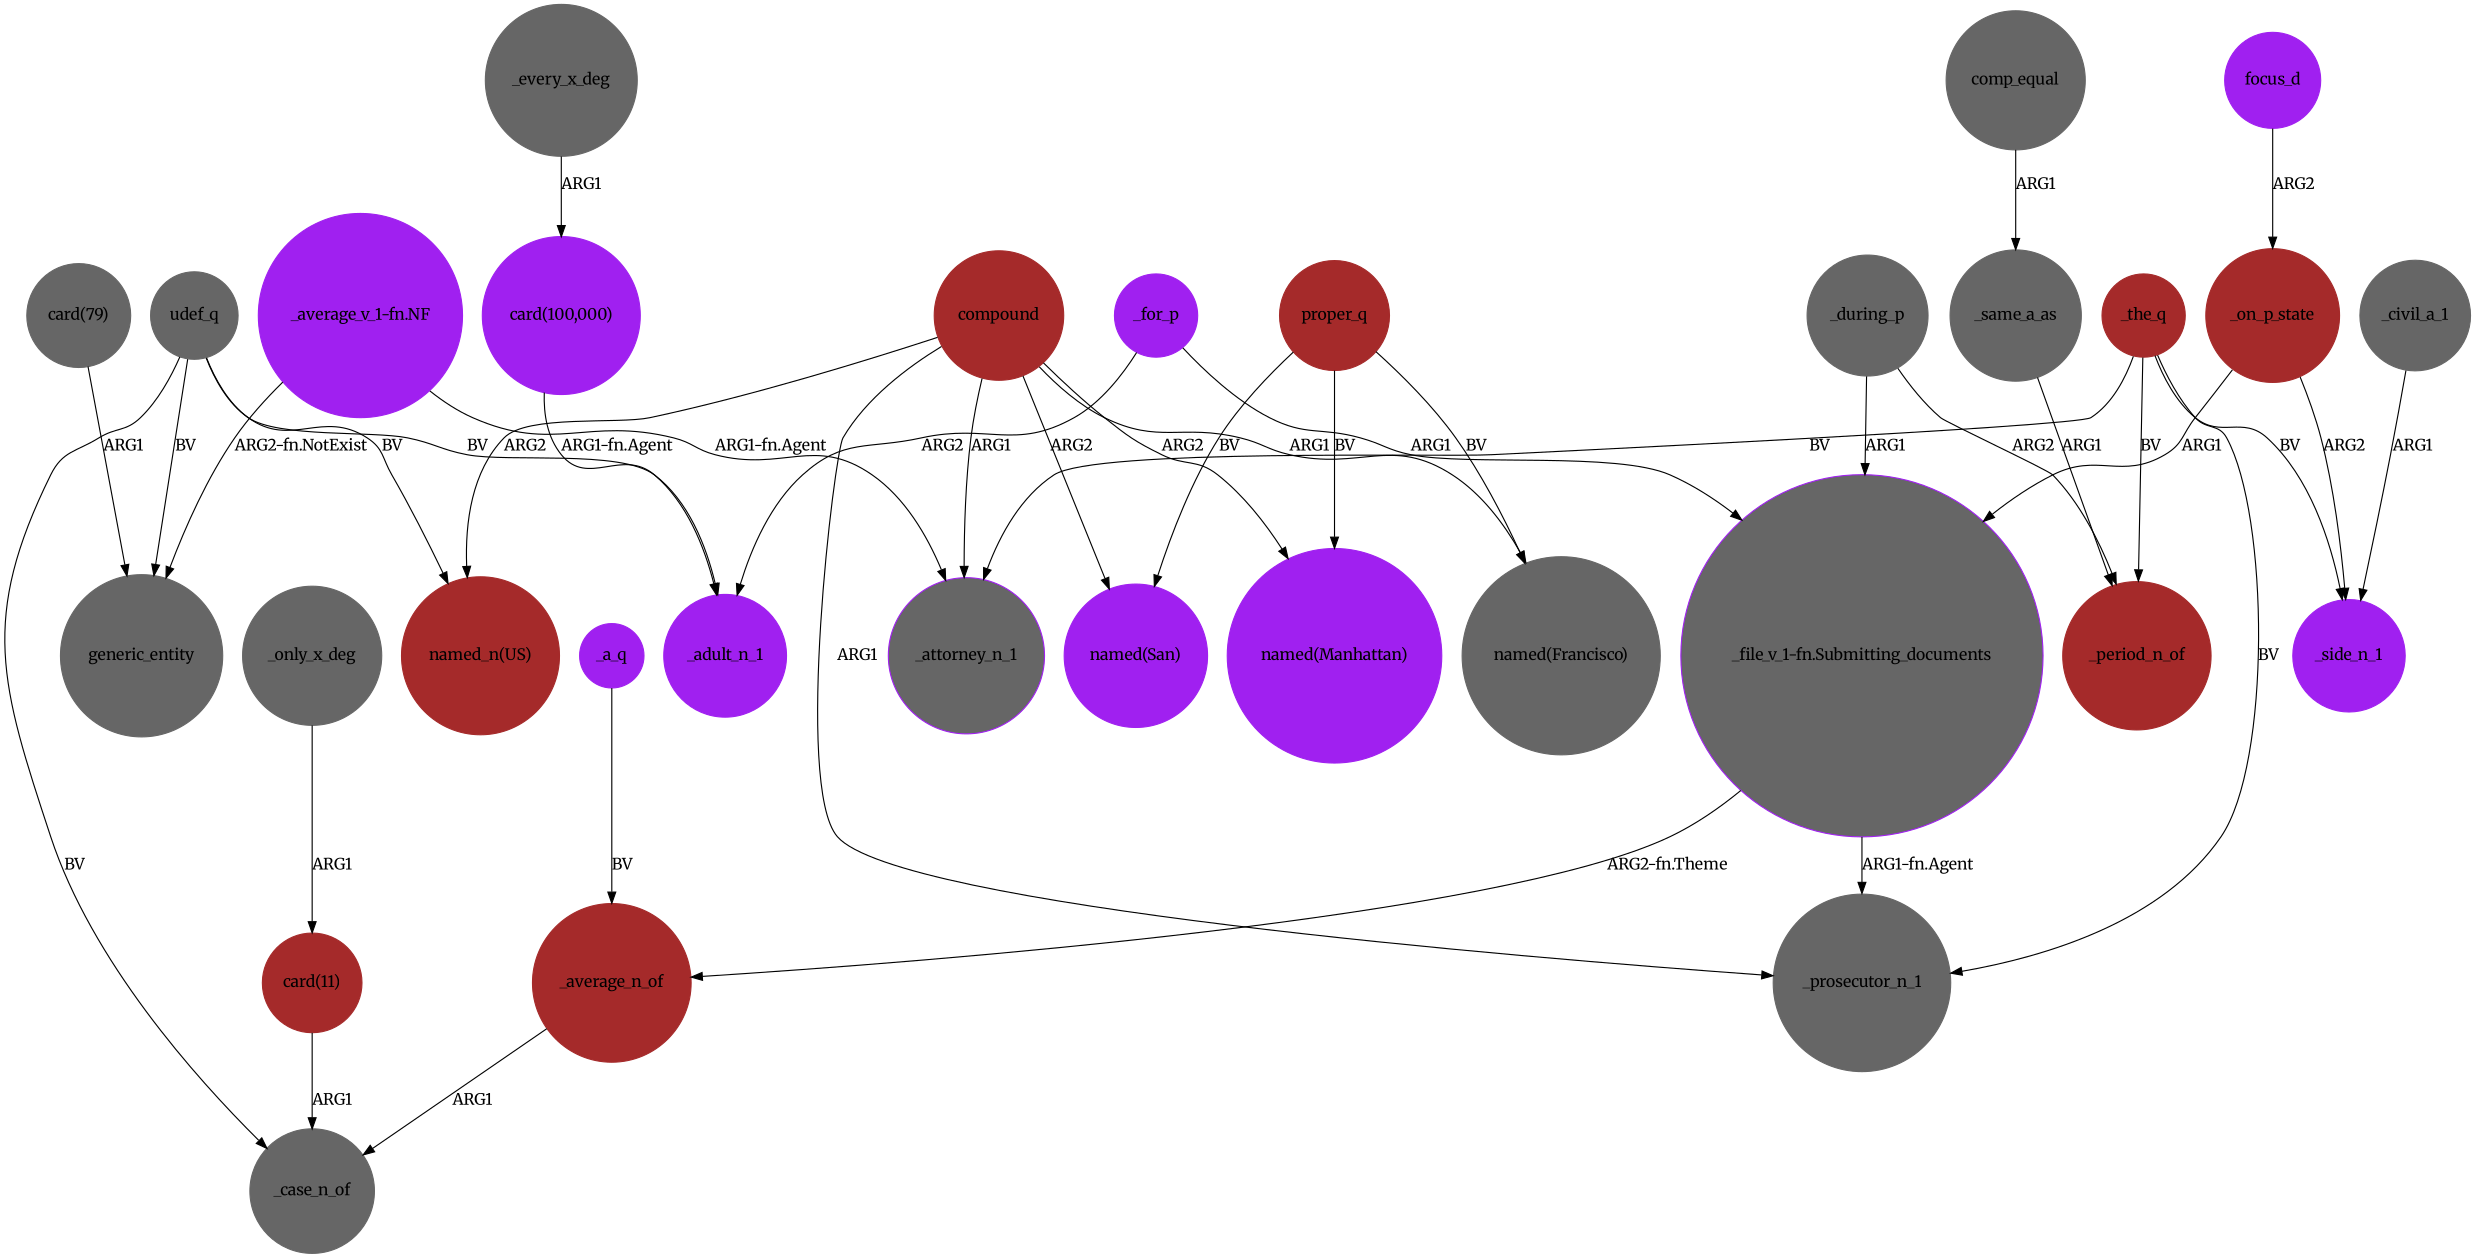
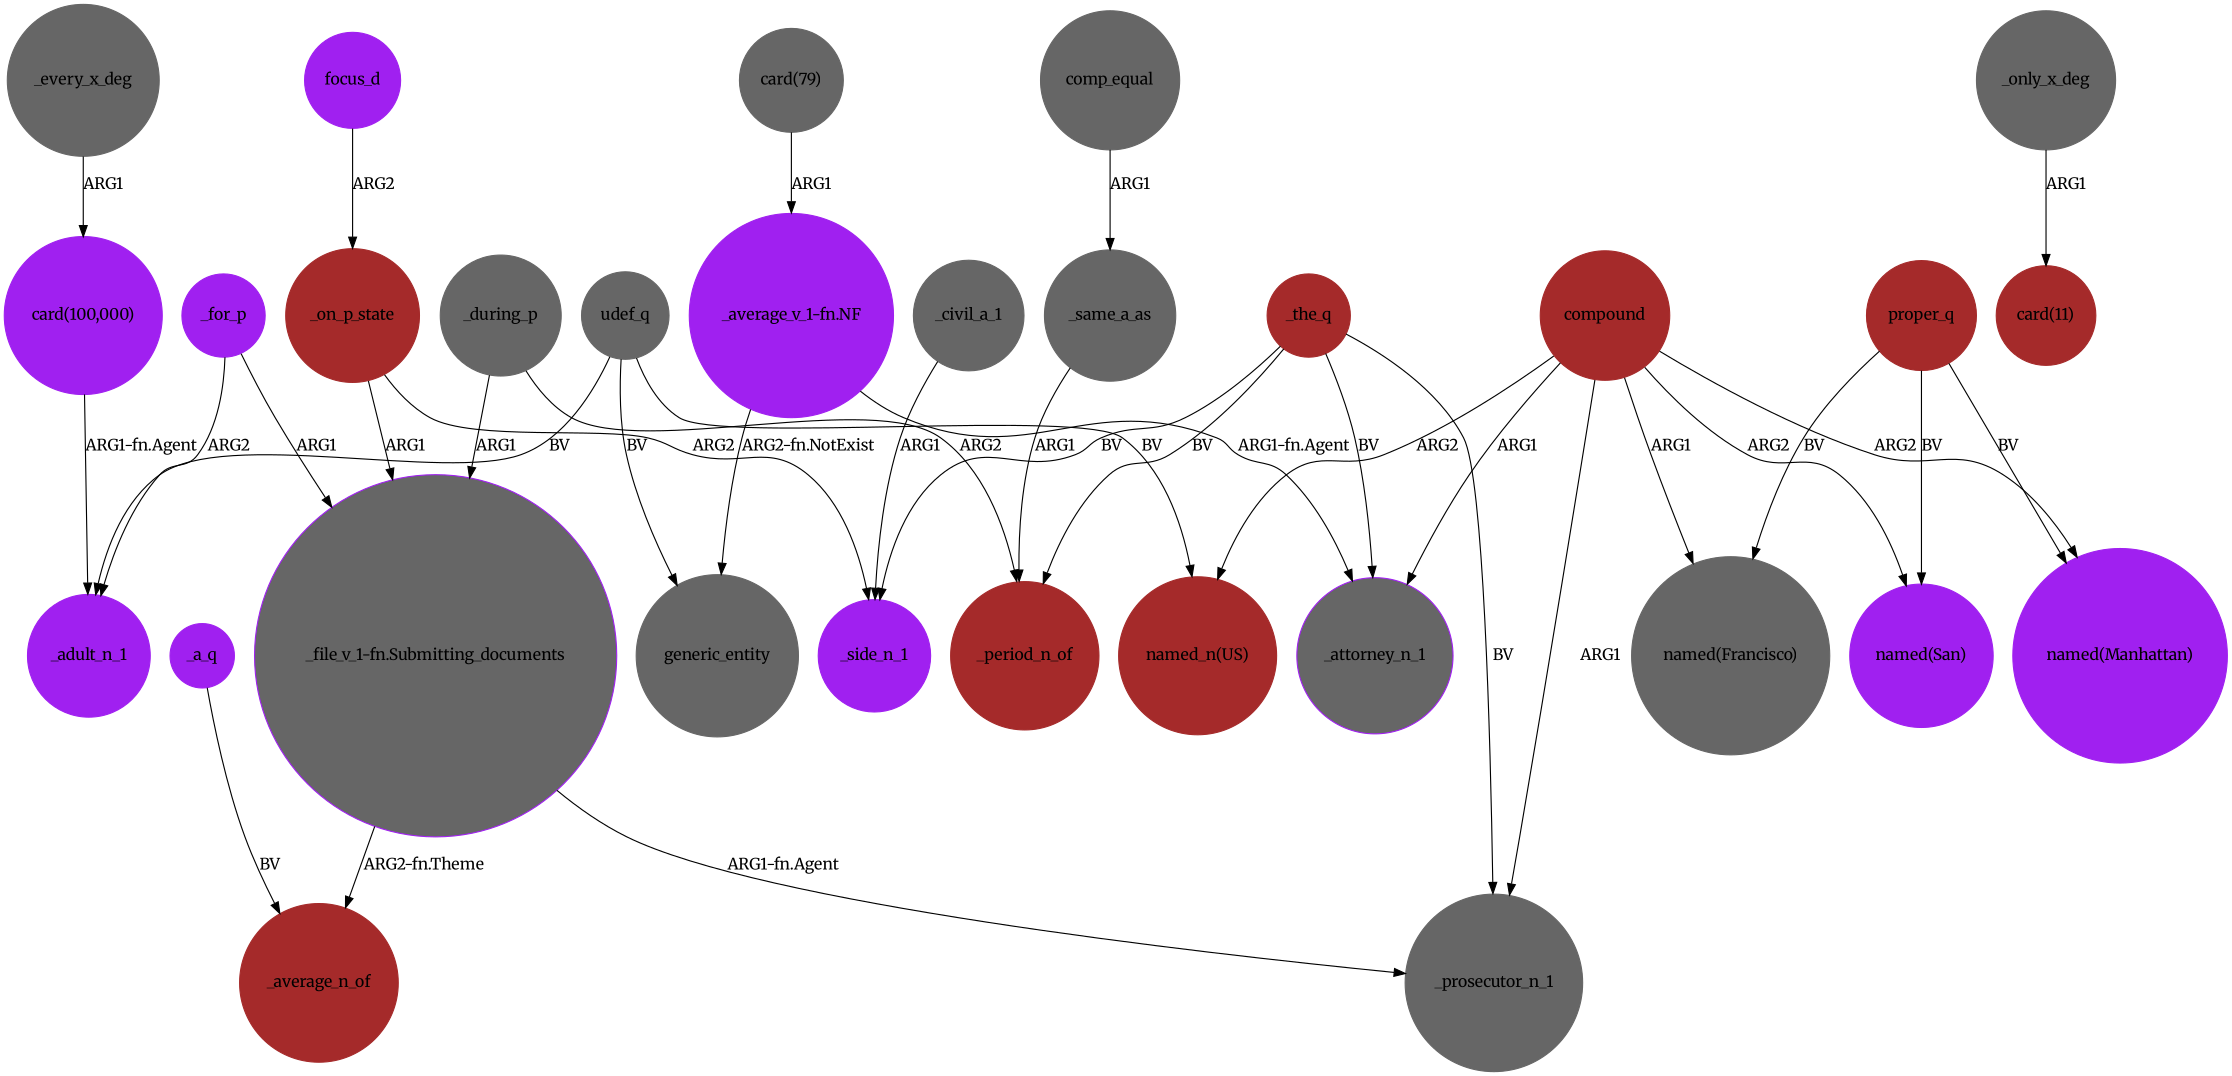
  digraph {
    fontname=Merriweather
    node [color=gray40 fontname=Merriweather shape=circle style=filled]
    edge [fontname=Merriweather]
    "card(79)"
    generic_entity
    "_file_v_1-fn.Submitting_documents" [color=purple fillcolor=gray40]
    _average_n_of [color=brown]
    _prosecutor_n_1
-   _case_n_of
    udef_q
    "named_n(US)" [color=brown]
    _adult_n_1 [color=purple]
    _period_n_of [color=brown]
    _same_a_as
    "card(11)" [color=brown]
    proper_q [color=brown]
    "named(Francisco)"
    "named(San)" [color=purple]
    "named(Manhattan)" [color=purple]
    compound [color=brown]
    _attorney_n_1 [color=purple fillcolor=gray40]
    focus_d [color=purple]
    _on_p_state [color=brown]
    _side_n_1 [color=purple]
    "card(100,000)" [color=purple]
    _every_x_deg
    _the_q [color=brown]
    _a_q [color=purple]
    _for_p [color=purple]
    "_average_v_1-fn.NF" [color=purple]
    _civil_a_1
    comp_equal
    _during_p
    _only_x_deg
-   "card(79)" -> generic_entity [label=ARG1]
+   "card(79)" -> "_average_v_1-fn.NF" [label=ARG1]
    "_file_v_1-fn.Submitting_documents" -> _average_n_of [label="ARG2-fn.Theme"]
    "_file_v_1-fn.Submitting_documents" -> _prosecutor_n_1 [label="ARG1-fn.Agent"]
-   _average_n_of -> _case_n_of [label=ARG1]
    udef_q -> generic_entity [label=BV]
-   udef_q -> _case_n_of [label=BV]
    udef_q -> "named_n(US)" [label=BV]
    udef_q -> _adult_n_1 [label=BV]
    _same_a_as -> _period_n_of [label=ARG1]
-   "card(11)" -> _case_n_of [label=ARG1]
    proper_q -> "named(Francisco)" [label=BV]
    proper_q -> "named(San)" [label=BV]
    proper_q -> "named(Manhattan)" [label=BV]
    compound -> _prosecutor_n_1 [label=ARG1]
    compound -> "named_n(US)" [label=ARG2]
    compound -> "named(Francisco)" [label=ARG1]
    compound -> "named(San)" [label=ARG2]
    compound -> "named(Manhattan)" [label=ARG2]
    compound -> _attorney_n_1 [label=ARG1]
    focus_d -> _on_p_state [label=ARG2]
    _on_p_state -> "_file_v_1-fn.Submitting_documents" [label=ARG1]
    _on_p_state -> _side_n_1 [label=ARG2]
    "card(100,000)" -> _adult_n_1 [label="ARG1-fn.Agent"]
    _every_x_deg -> "card(100,000)" [label=ARG1]
    _the_q -> _prosecutor_n_1 [label=BV]
    _the_q -> _period_n_of [label=BV]
    _the_q -> _attorney_n_1 [label=BV]
    _the_q -> _side_n_1 [label=BV]
    _a_q -> _average_n_of [label=BV]
    _for_p -> "_file_v_1-fn.Submitting_documents" [label=ARG1]
    _for_p -> _adult_n_1 [label=ARG2]
    "_average_v_1-fn.NF" -> generic_entity [label="ARG2-fn.NotExist"]
    "_average_v_1-fn.NF" -> _attorney_n_1 [label="ARG1-fn.Agent"]
    _civil_a_1 -> _side_n_1 [label=ARG1]
    comp_equal -> _same_a_as [label=ARG1]
    _during_p -> "_file_v_1-fn.Submitting_documents" [label=ARG1]
    _during_p -> _period_n_of [label=ARG2]
    _only_x_deg -> "card(11)" [label=ARG1]
  }
